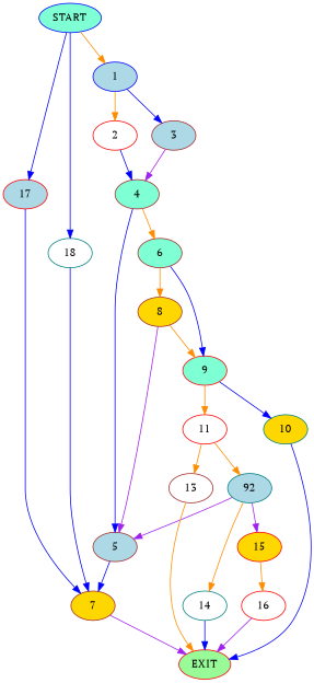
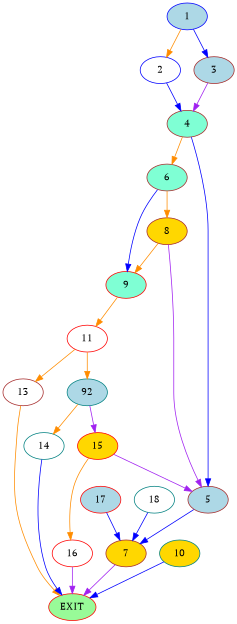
  digraph {
    fontname="PT Serif"
    node [color=brown fillcolor=white fontname="PT Serif" style=filled]
    edge [color=blue fontname="PT Serif"]
-   n1 [color=blue fillcolor=aquamarine label=START]
    1 [color=blue fillcolor=lightblue]
    17 [color=red fillcolor=lightblue]
    18 [color=teal]
-   2 [color=red]
+   2 [color=blue]
    3 [fillcolor=lightblue]
    7 [fillcolor=gold]
    n8 [color=red fillcolor=palegreen label=EXIT]
    4 [fillcolor=aquamarine]
    5 [fillcolor=lightblue]
    6 [fillcolor=aquamarine]
    8 [fillcolor=gold]
    9 [color=red fillcolor=aquamarine]
    10 [color=teal fillcolor=gold]
    11 [color=red]
    n16 [color=teal fillcolor=lightblue label=92]
    13
    14 [color=teal]
    15 [color=red fillcolor=gold]
    16 [color=red]
-   n1 -> 1 [color=darkorange]
-   n1 -> 17
-   n1 -> 18
    1 -> 2 [color=darkorange]
    1 -> 3
    17 -> 7
    18 -> 7
    2 -> 4
    3 -> 4 [color=purple]
    7 -> n8 [color=purple]
    4 -> 5
    4 -> 6 [color=darkorange]
    5 -> 7
    6 -> 8 [color=darkorange]
    6 -> 9
    8 -> 5 [color=purple]
    8 -> 9 [color=darkorange]
-   9 -> 10
    9 -> 11 [color=darkorange]
    10 -> n8
    11 -> n16 [color=darkorange]
    11 -> 13 [color=darkorange]
    n16 -> 14 [color=darkorange]
    n16 -> 15 [color=purple]
    13 -> n8 [color=darkorange]
    14 -> n8
-   n16 -> 5 [color=purple]
+   15 -> 5 [color=purple]
    15 -> 16 [color=darkorange]
    16 -> n8 [color=purple]
  }
